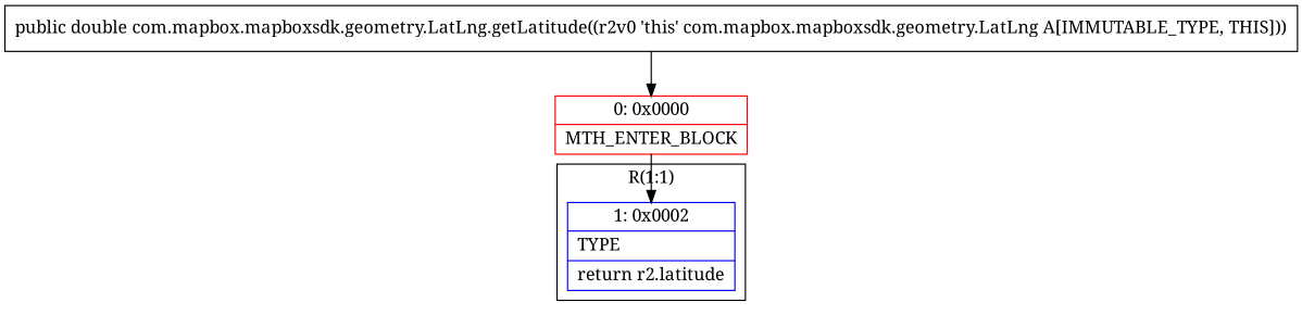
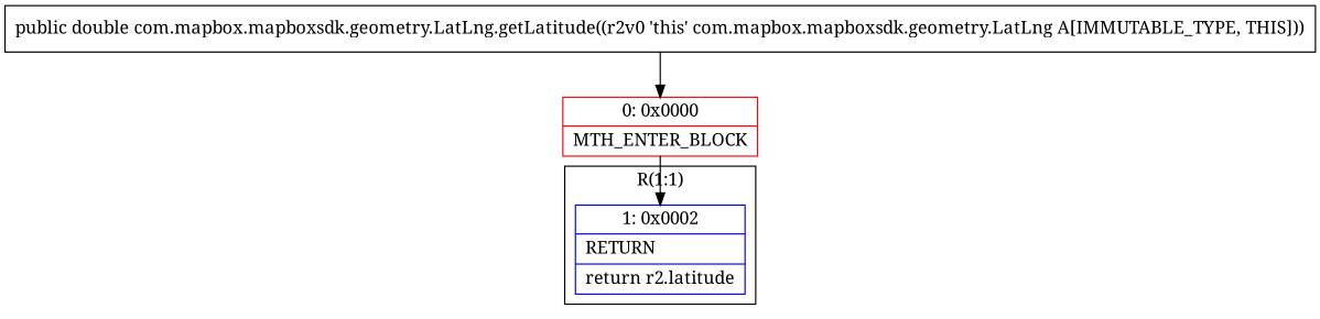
  digraph {
    fontname="Noto Serif"
    node [shape=record fontname="Noto Serif"]
    edge [fontname="Noto Serif"]
-   n1 [color=blue label="{1\:\ 0x0002|TYPE\l|return r2.latitude\l}"]
+   n1 [color=blue label="{1\:\ 0x0002|RETURN\l|return r2.latitude\l}"]
    n2 [color=red label="{0\:\ 0x0000|MTH_ENTER_BLOCK\l}"]
    n3 [label="{public double com.mapbox.mapboxsdk.geometry.LatLng.getLatitude((r2v0 'this' com.mapbox.mapboxsdk.geometry.LatLng A[IMMUTABLE_TYPE, THIS])) }"]
    subgraph cluster_1 {
      label="R(1:1)"
      n1
    }
    n2 -> n1
    n3 -> n2
  }
